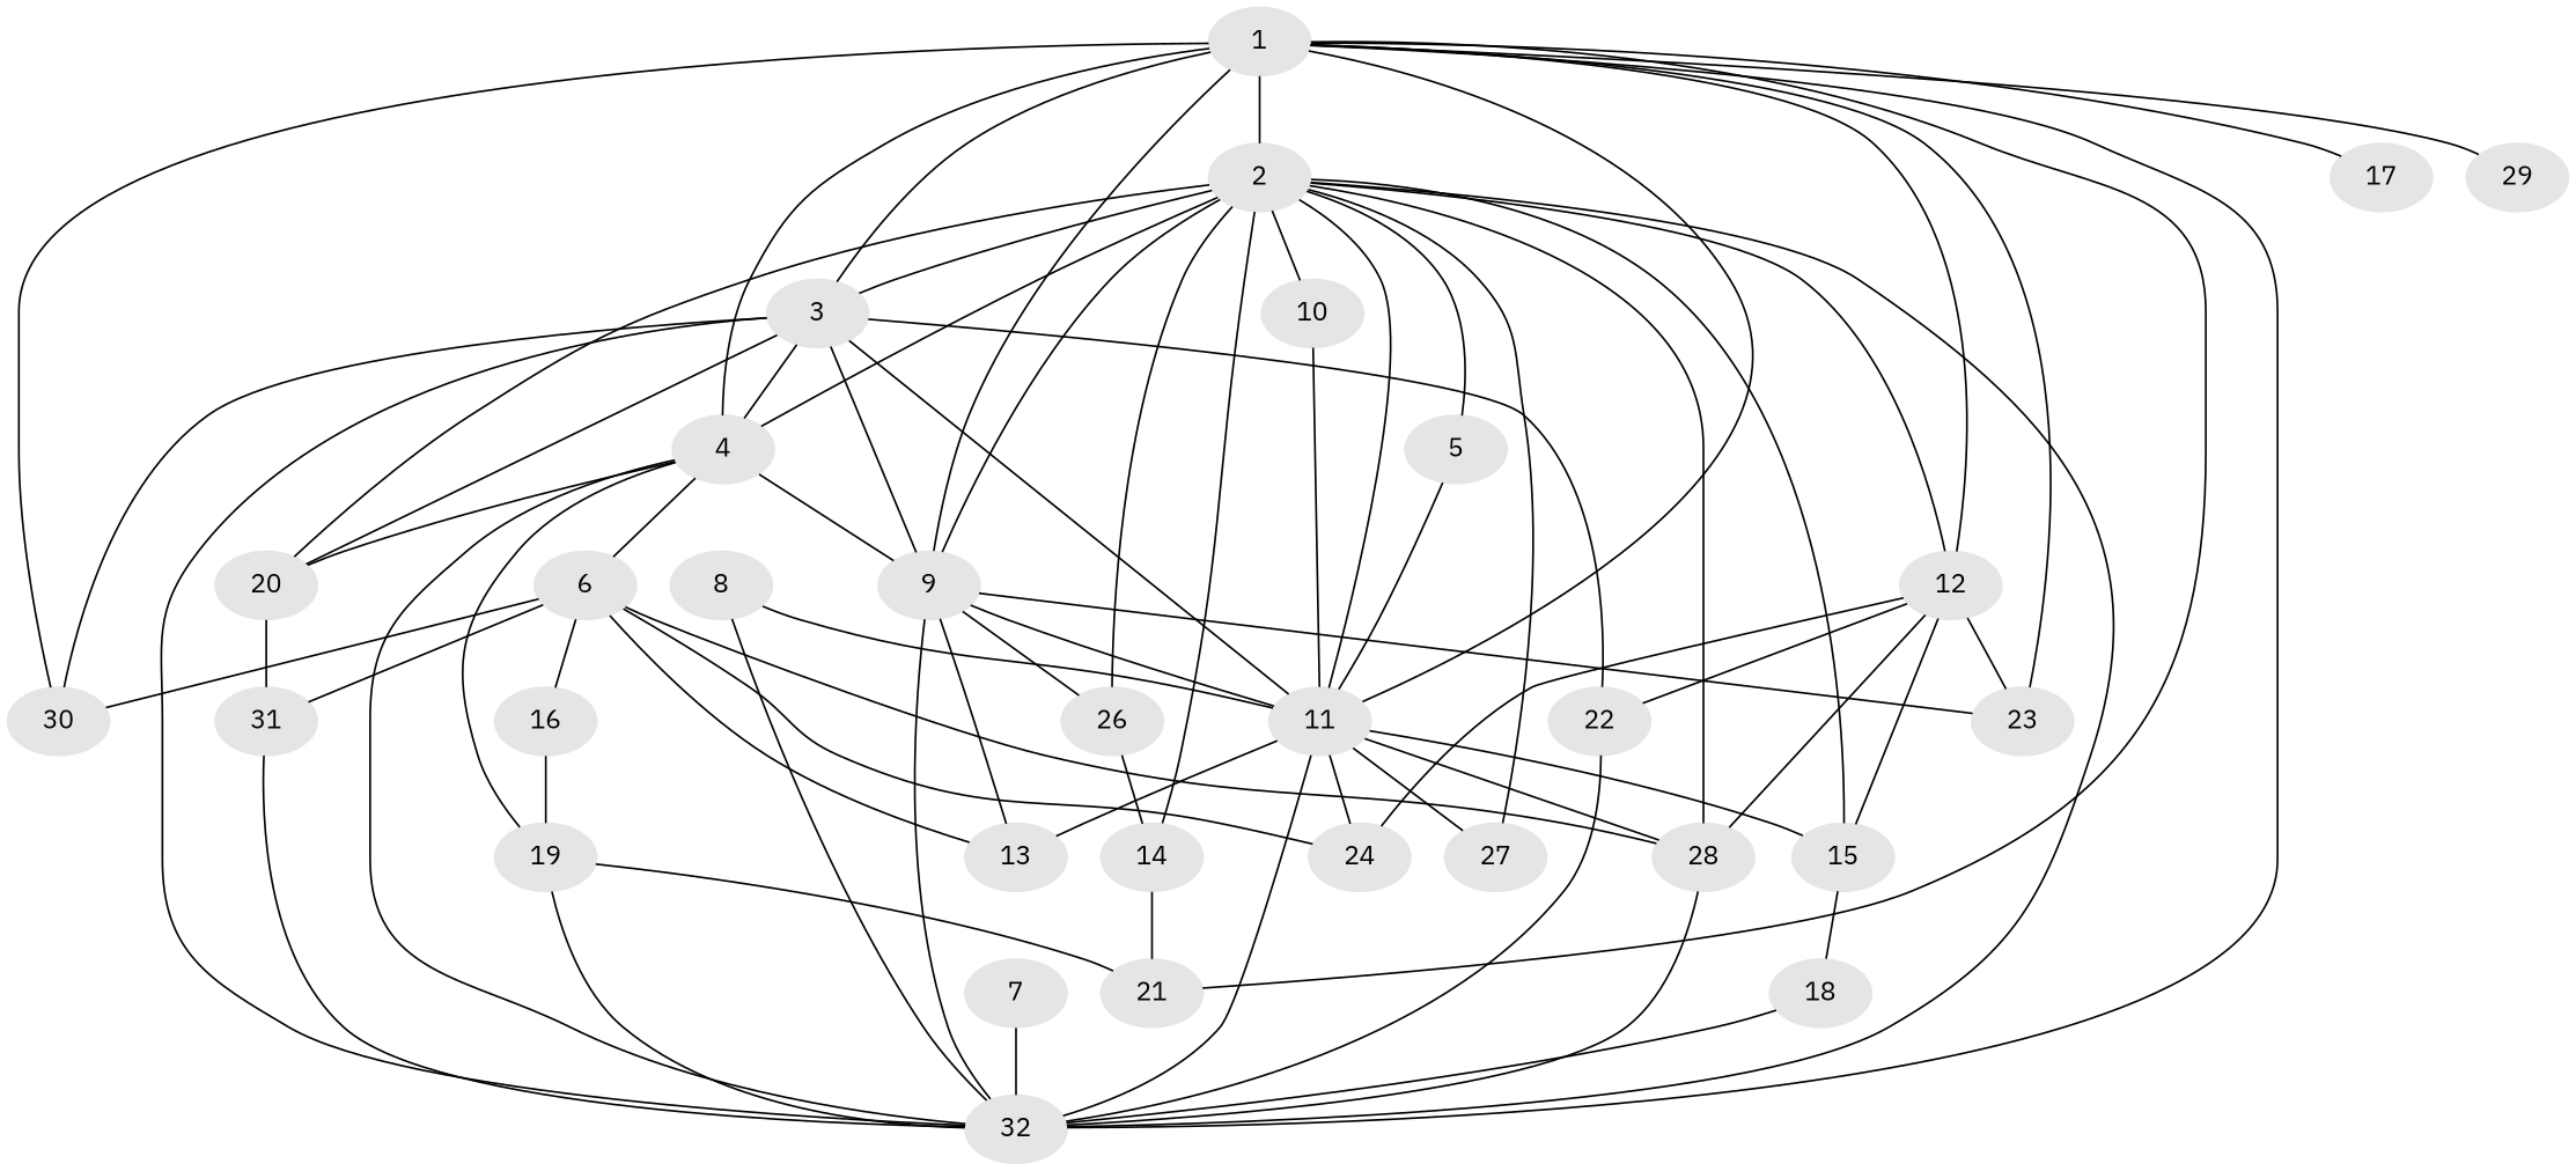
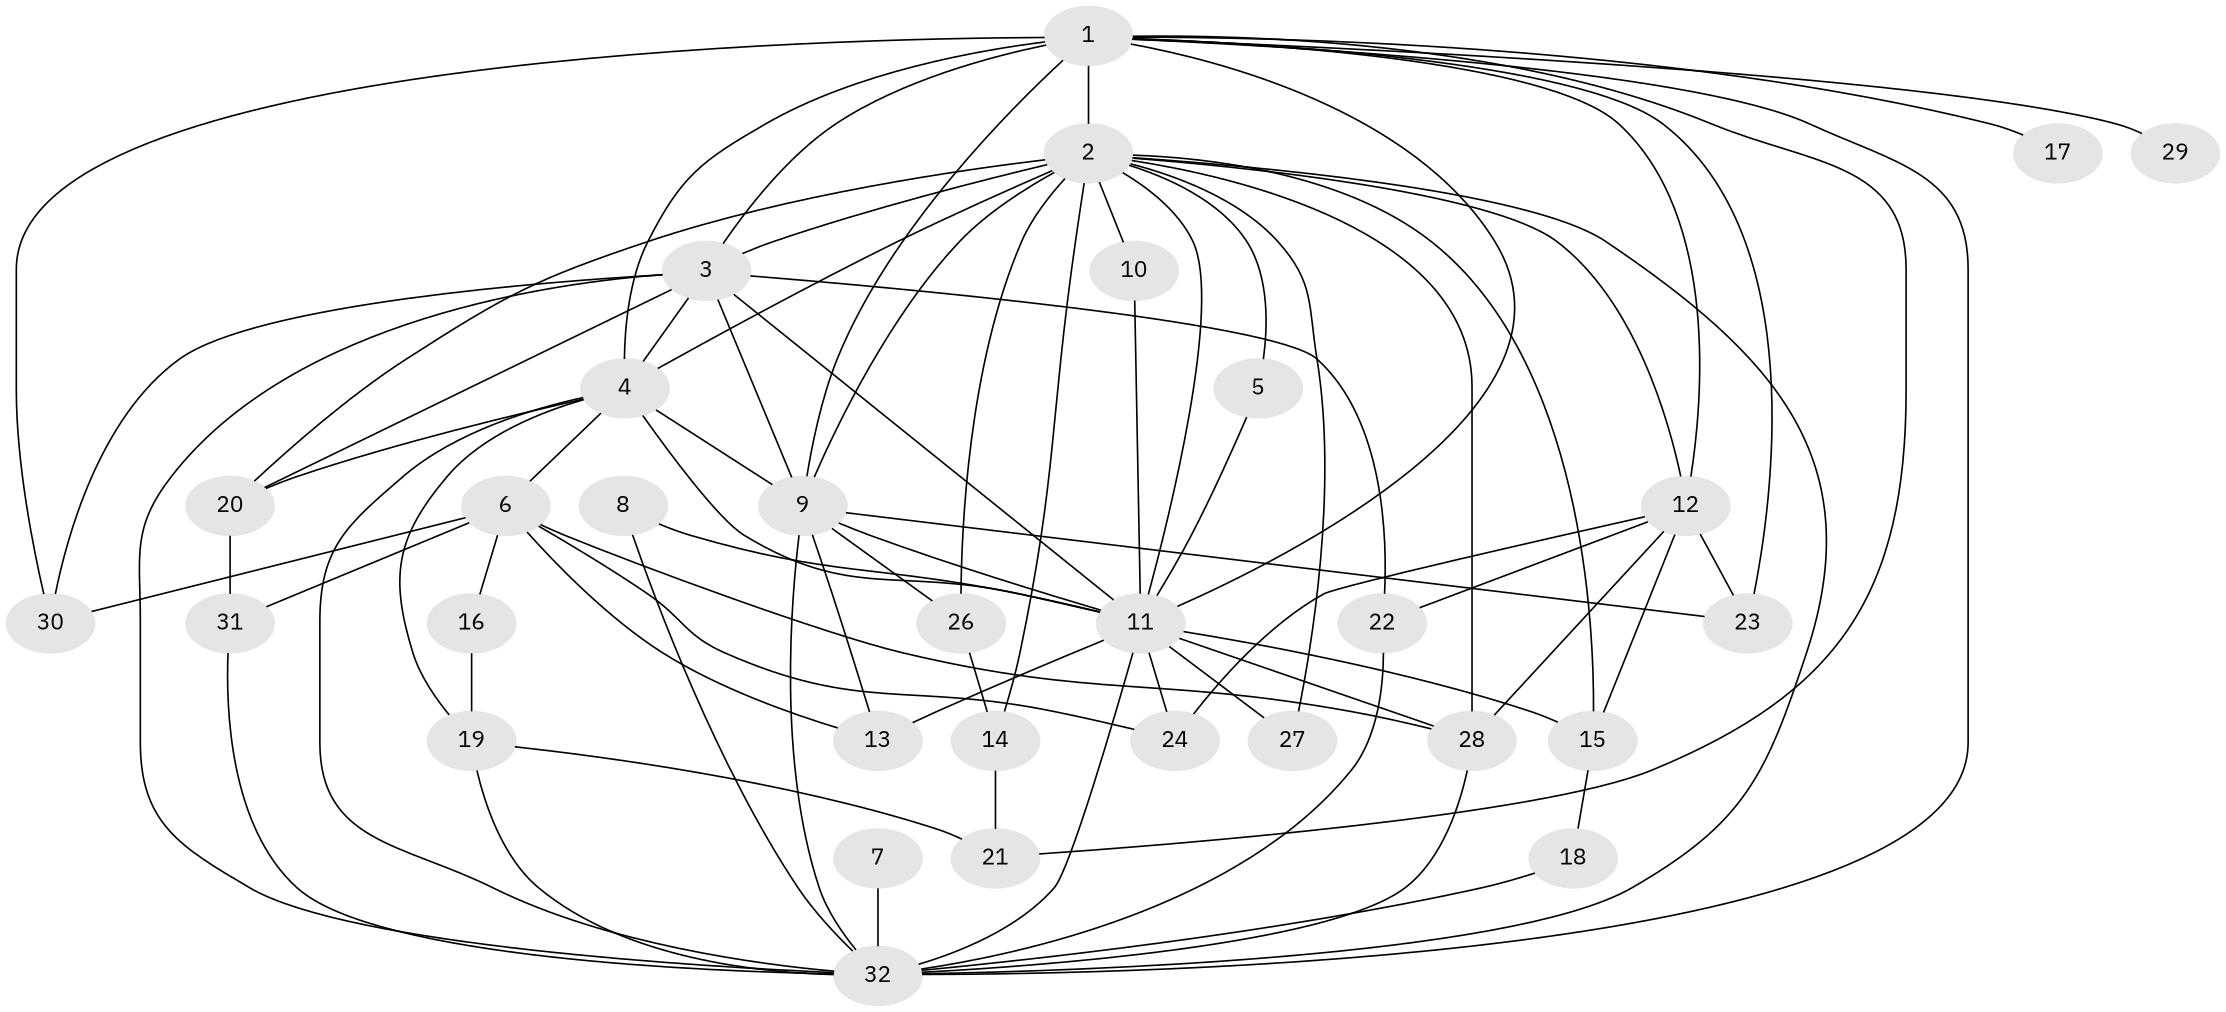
  graph {
    fontname="IBM Plex Sans"
    node [color=gray90 fontname="IBM Plex Sans" style=filled]
    edge [fontname="IBM Plex Sans" weight=1.0]
    1
    2
    3
    4
    9
    11
    12
    17
    21
    23
    29
    30
    32
    5
    10
    14
    15
    20
    26
    27
    28
    22
    6
    19
    13
    24
    18
    31
    16
    7
    8
    1 -- 2 [weight=4.0]
    1 -- 3 [weight=2.0]
    1 -- 4 [weight=4.0]
    1 -- 9 [weight=2.0]
    1 -- 11 [weight=2.0]
    1 -- 12
    1 -- 17 [weight=2.0]
    1 -- 21
    1 -- 23
    1 -- 29 [weight=2.0]
    1 -- 30
    1 -- 32 [weight=2.0]
    2 -- 3 [weight=2.0]
    2 -- 4 [weight=4.0]
    2 -- 9 [weight=2.0]
    2 -- 11 [weight=2.0]
    2 -- 12
    2 -- 32 [weight=2.0]
    2 -- 5
    2 -- 10
    2 -- 14 [weight=2.0]
    2 -- 15
    2 -- 20
    2 -- 26
    2 -- 27
    2 -- 28
    3 -- 4 [weight=2.0]
    3 -- 9
    3 -- 11
    3 -- 30
    3 -- 32
    3 -- 20
    3 -- 22
    4 -- 9 [weight=3.0]
+   4 -- 11 [weight=3.0]
    4 -- 32 [weight=3.0]
    4 -- 20
    4 -- 6 [weight=2.0]
    4 -- 19 [weight=2.0]
    9 -- 11
    9 -- 23
    9 -- 32
    9 -- 26
    9 -- 13
    11 -- 32
    11 -- 15
    11 -- 27
    11 -- 28
    11 -- 13
    11 -- 24
    12 -- 23
    12 -- 15
    12 -- 28
    12 -- 22
    12 -- 24
    5 -- 11
    10 -- 11
    14 -- 21
    15 -- 18
    20 -- 31
    26 -- 14
    28 -- 32
    22 -- 32
    6 -- 30
    6 -- 28
    6 -- 13
    6 -- 24
    6 -- 31
    6 -- 16
    19 -- 21
    19 -- 32
    18 -- 32
    31 -- 32
    16 -- 19
    7 -- 32
    8 -- 11
    8 -- 32
  }
